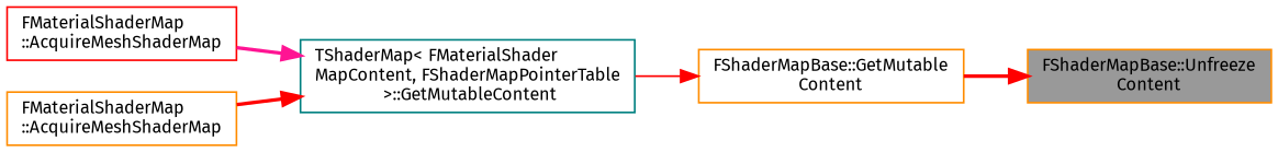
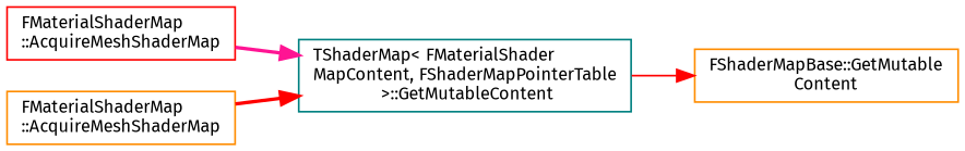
  digraph {
    rankdir=RL
    fontname="Fira Sans"
    node [color=darkorange fillcolor=white fontname="Fira Sans" fontsize=10 shape=box style=filled]
    edge [color=red dir=back fontname="Fira Sans" fontsize=10 labelfontname=Helvetica labelfontsize=10 style=bold]
-   n1 [fillcolor=grey60 fontcolor=black height=0.2 label="FShaderMapBase::Unfreeze\lContent" width=0.4]
    n2 [height=0.2 label="FShaderMapBase::GetMutable\lContent" width=0.4]
    n3 [color=teal height=0.2 label="TShaderMap\< FMaterialShader\lMapContent, FShaderMapPointerTable\l \>::GetMutableContent" width=0.4]
    n4 [color=red height=0.2 label="FMaterialShaderMap\l::AcquireMeshShaderMap" width=0.4]
    n5 [height=0.2 label="FMaterialShaderMap\l::AcquireMeshShaderMap" width=0.4]
-   n1 -> n2
    n2 -> n3 [style=solid]
    n3 -> n4 [color=deeppink]
    n3 -> n5
  }
